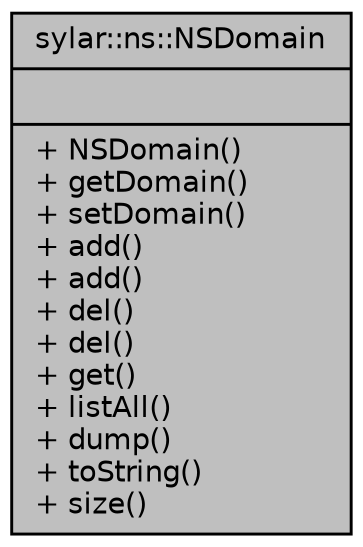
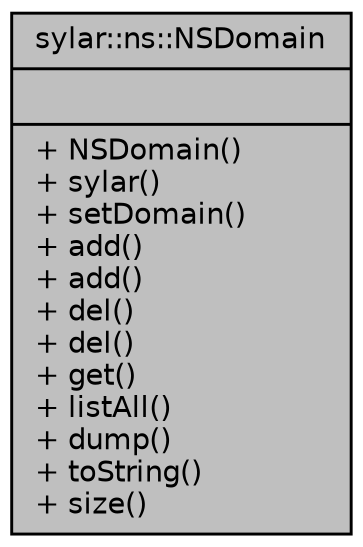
  digraph {
-   n1 [color=black fillcolor=grey75 fontcolor=black fontname=Helvetica fontsize=10 height=0.2 label="{sylar::ns::NSDomain\n||+ NSDomain()\l+ getDomain()\l+ setDomain()\l+ add()\l+ add()\l+ del()\l+ del()\l+ get()\l+ listAll()\l+ dump()\l+ toString()\l+ size()\l}" shape=record style=filled width=0.4]
+   n1 [color=black fillcolor=grey75 fontcolor=black fontname=Helvetica fontsize=10 height=0.2 label="{sylar::ns::NSDomain\n||+ NSDomain()\l+ sylar()\l+ setDomain()\l+ add()\l+ add()\l+ del()\l+ del()\l+ get()\l+ listAll()\l+ dump()\l+ toString()\l+ size()\l}" shape=record style=filled width=0.4]
  }
